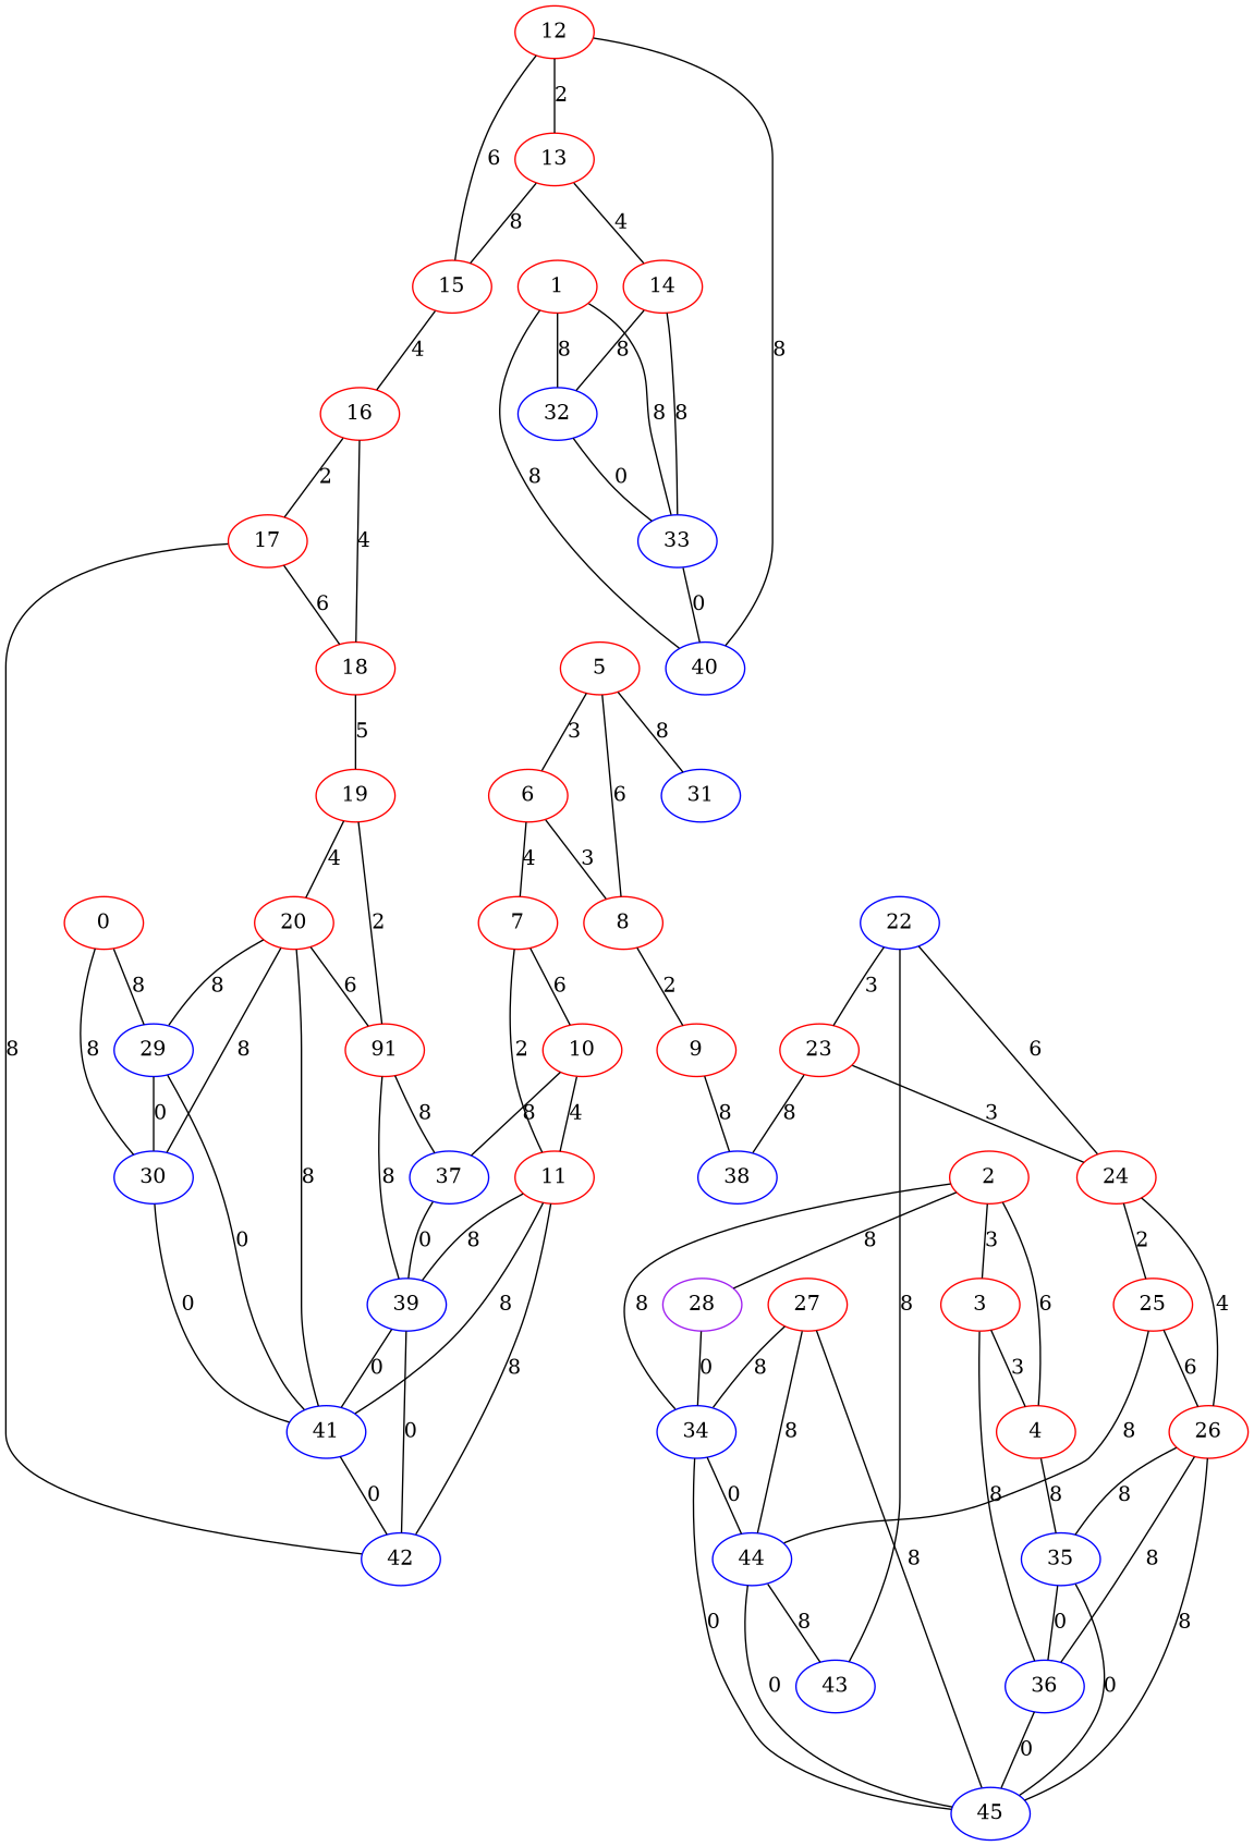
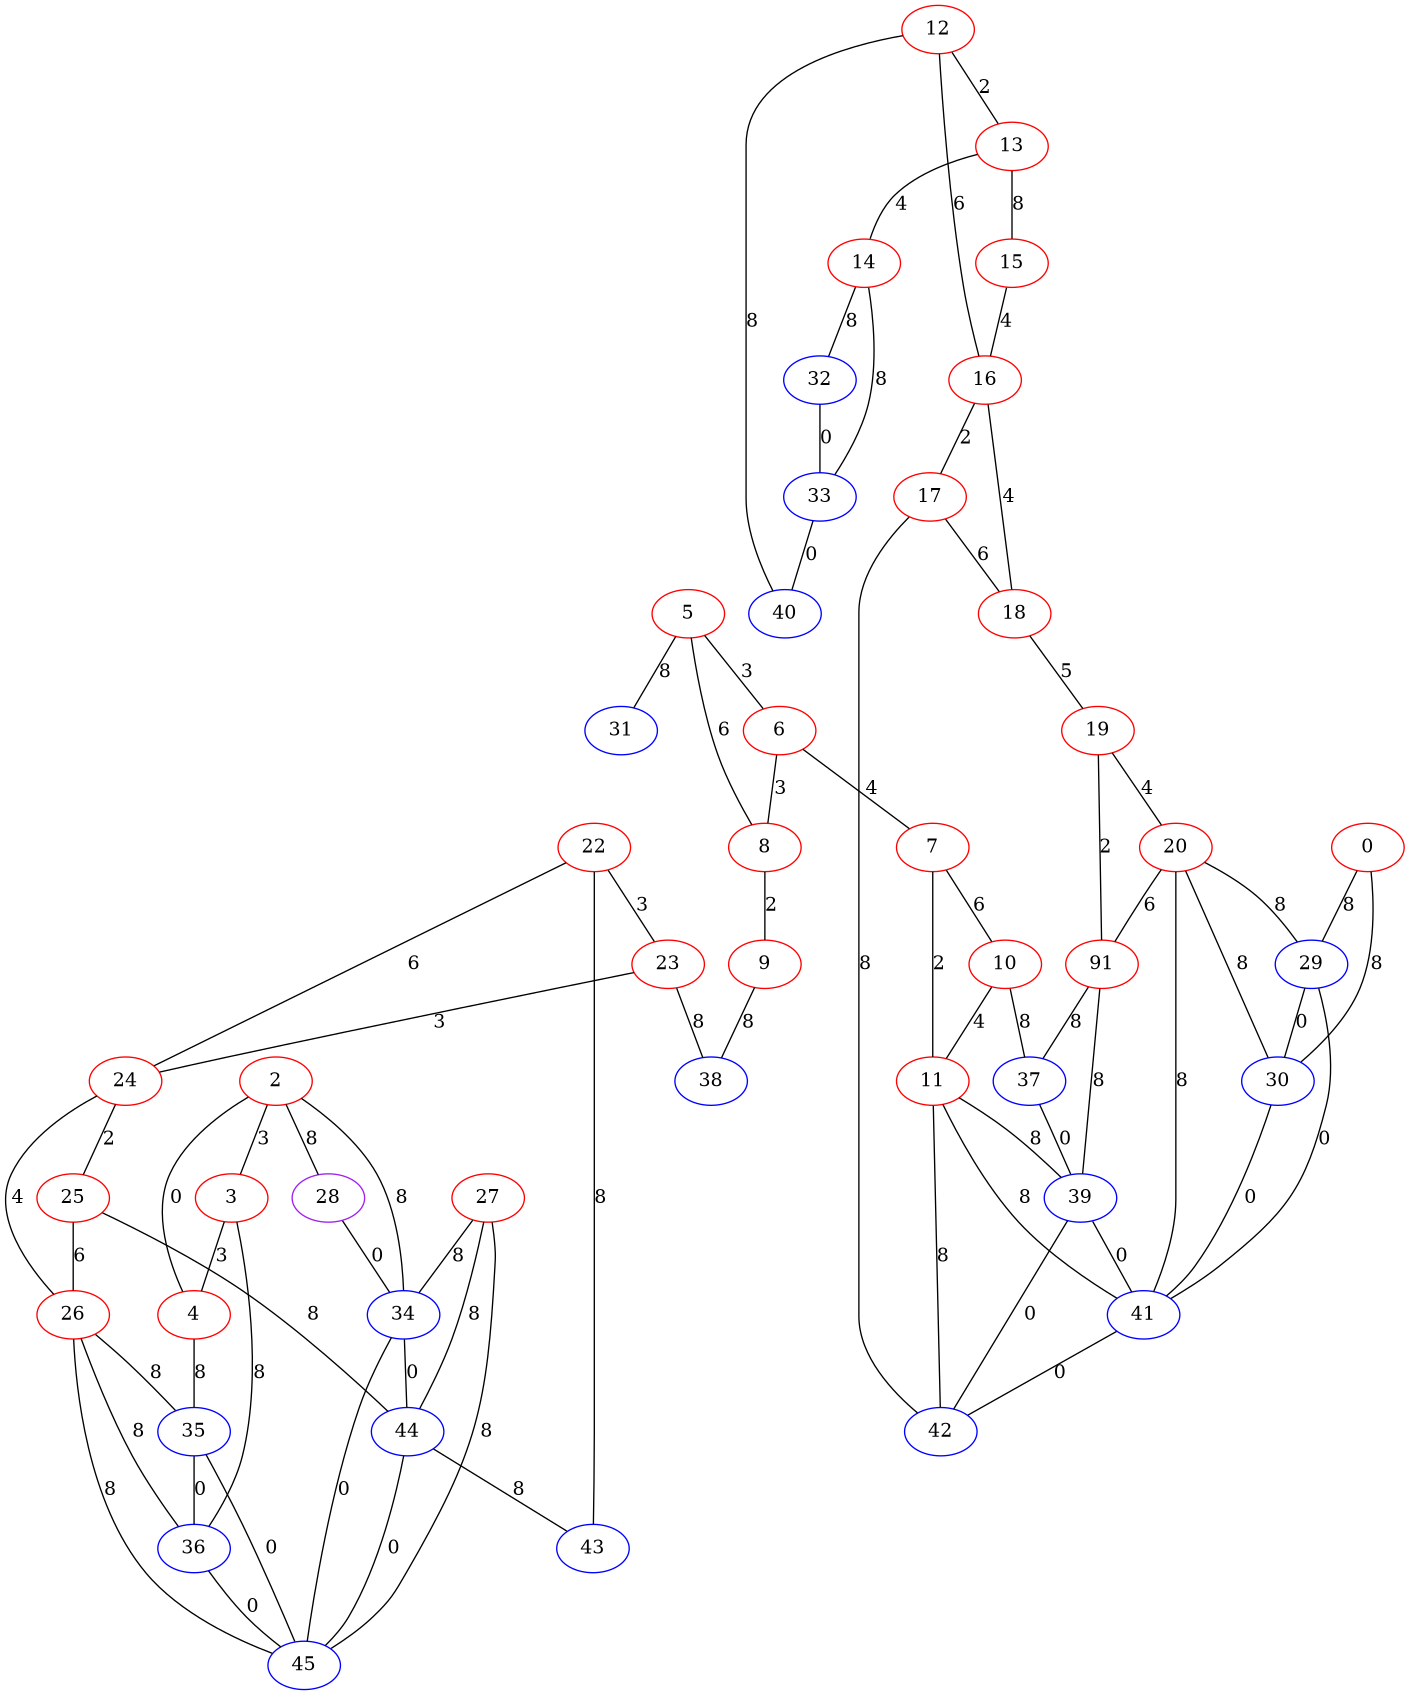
  graph {
    node [color=red weight=1]
    29 [color=blue weight=3]
    0
    30 [color=blue weight=3]
    41 [color=blue weight=3]
    32 [color=blue weight=3]
-   1
    33 [color=blue weight=3]
    40 [color=blue weight=3]
    2
    3
    4
    28 [color=purple weight=4]
    34 [color=blue weight=3]
    36 [color=blue weight=3]
    35 [color=blue weight=3]
    44 [color=blue weight=3]
    45 [color=blue weight=3]
    5
    6
    8
    31 [color=blue weight=3]
    7
    9
    10
    11
    37 [color=blue weight=3]
    39 [color=blue weight=3]
    42 [color=blue weight=3]
    38 [color=blue weight=3]
    12
    13
    15
    14
    16
    17
    18
    19
    20
    n39 [label=91]
-   22 [color=blue]
+   22
    23
    24
    43 [color=blue weight=3]
    25
    26
    27
    29 -- 30 [label=0]
    29 -- 41 [label=0]
    0 -- 29 [label=8]
    0 -- 30 [label=8]
    30 -- 41 [label=0]
    41 -- 42 [label=0]
    32 -- 33 [label=0]
-   1 -- 32 [label=8]
-   1 -- 33 [label=8]
-   1 -- 40 [label=8]
    33 -- 40 [label=0]
    2 -- 3 [label=3]
-   2 -- 4 [label=6]
+   2 -- 4 [label=0]
    2 -- 28 [label=8]
    2 -- 34 [label=8]
    3 -- 4 [label=3]
    3 -- 36 [label=8]
    4 -- 35 [label=8]
    28 -- 34 [label=0]
    34 -- 44 [label=0]
    34 -- 45 [label=0]
    36 -- 45 [label=0]
    35 -- 36 [label=0]
    35 -- 45 [label=0]
    44 -- 45 [label=0]
    44 -- 43 [label=8]
    5 -- 6 [label=3]
    5 -- 8 [label=6]
    5 -- 31 [label=8]
    6 -- 8 [label=3]
    6 -- 7 [label=4]
    8 -- 9 [label=2]
    7 -- 10 [label=6]
    7 -- 11 [label=2]
    9 -- 38 [label=8]
    10 -- 11 [label=4]
    10 -- 37 [label=8]
    11 -- 41 [label=8]
    11 -- 39 [label=8]
    11 -- 42 [label=8]
    37 -- 39 [label=0]
    39 -- 41 [label=0]
    39 -- 42 [label=0]
    12 -- 40 [label=8]
    12 -- 13 [label=2]
-   12 -- 15 [label=6]
+   12 -- 16 [label=6]
    13 -- 15 [label=8]
    13 -- 14 [label=4]
    15 -- 16 [label=4]
    14 -- 32 [label=8]
    14 -- 33 [label=8]
    16 -- 17 [label=2]
    16 -- 18 [label=4]
    17 -- 42 [label=8]
    17 -- 18 [label=6]
    18 -- 19 [label=5]
    19 -- 20 [label=4]
    19 -- n39 [label=2]
    20 -- 29 [label=8]
    20 -- 30 [label=8]
    20 -- 41 [label=8]
    20 -- n39 [label=6]
    n39 -- 37 [label=8]
    n39 -- 39 [label=8]
    22 -- 23 [label=3]
    22 -- 24 [label=6]
    22 -- 43 [label=8]
    23 -- 38 [label=8]
    23 -- 24 [label=3]
    24 -- 25 [label=2]
    24 -- 26 [label=4]
    25 -- 44 [label=8]
    25 -- 26 [label=6]
    26 -- 36 [label=8]
    26 -- 35 [label=8]
    26 -- 45 [label=8]
    27 -- 34 [label=8]
    27 -- 44 [label=8]
    27 -- 45 [label=8]
  }
